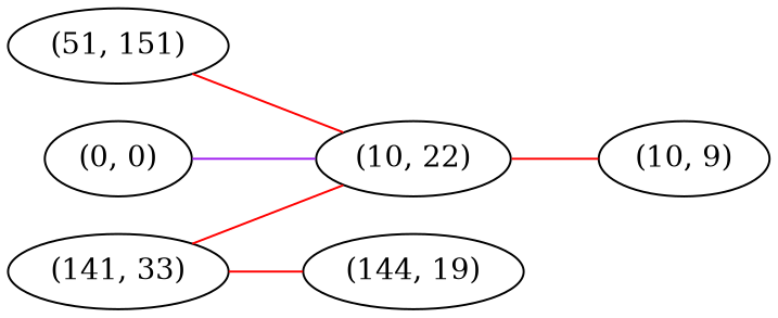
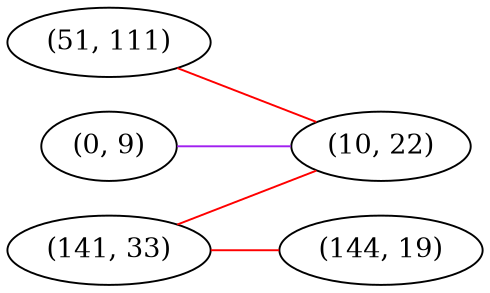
  graph {
    rankdir=LR
    edge [color=red weight=1]
    "(141, 33)"
    "(10, 22)"
    n3 [label="(144, 19)"]
-   "(51, 151)"
-   "(10, 9)"
-   "(0, 0)"
+   "(51, 151)" [label="(51, 111)"]
+   "(0, 0)" [label="(0, 9)"]
    "(141, 33)" -- "(10, 22)"
    "(141, 33)" -- n3
-   "(10, 22)" -- "(10, 9)"
    "(51, 151)" -- "(10, 22)"
    "(0, 0)" -- "(10, 22)" [color=purple weight=4]
  }
